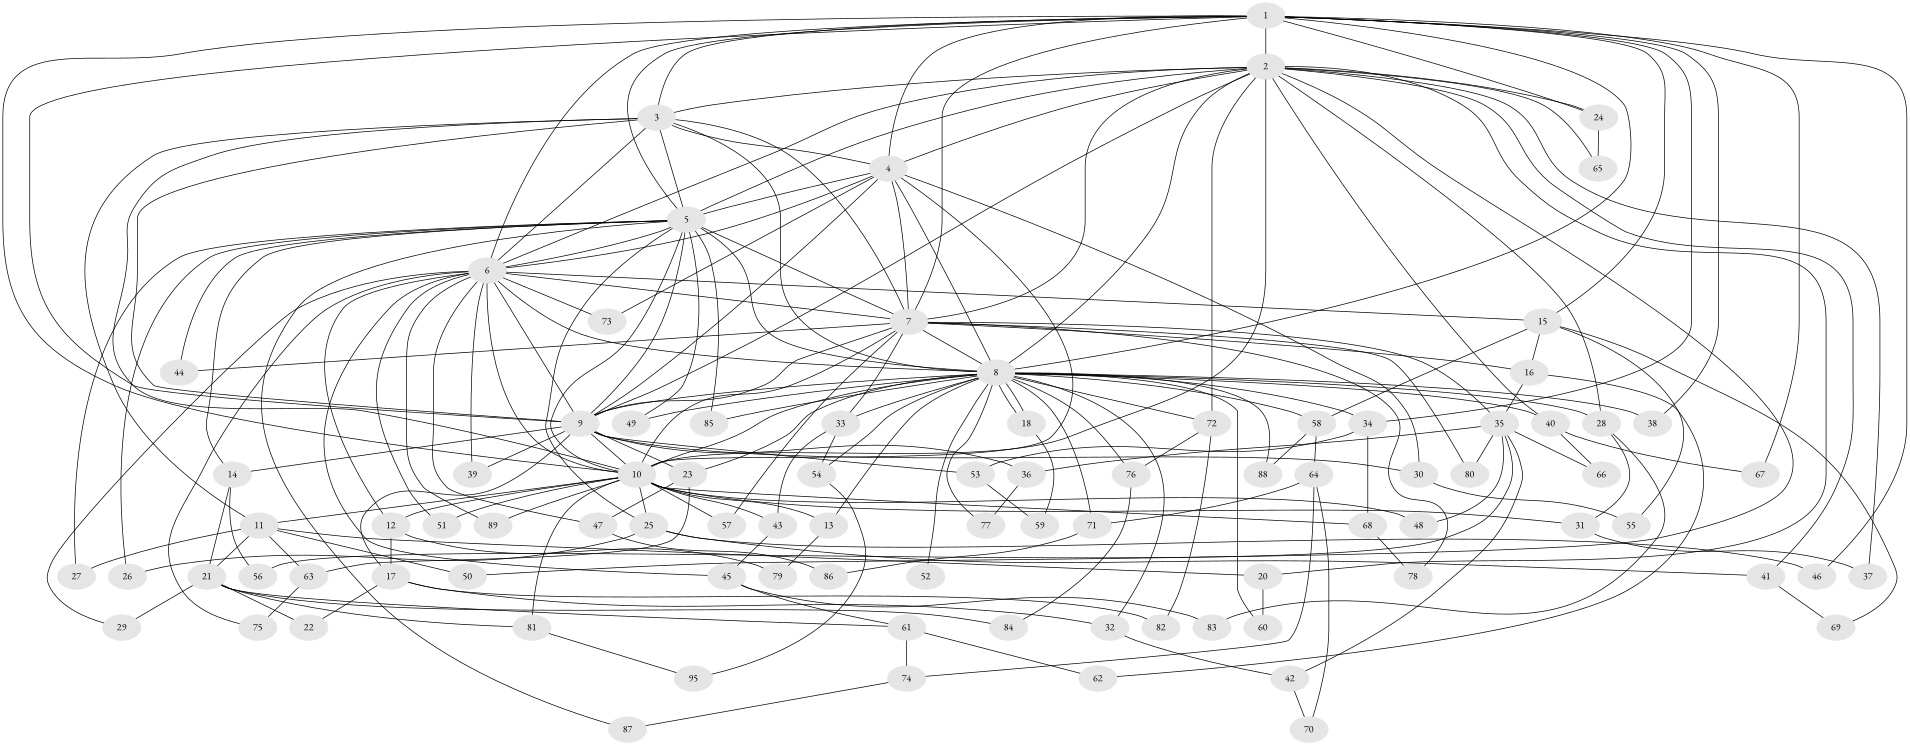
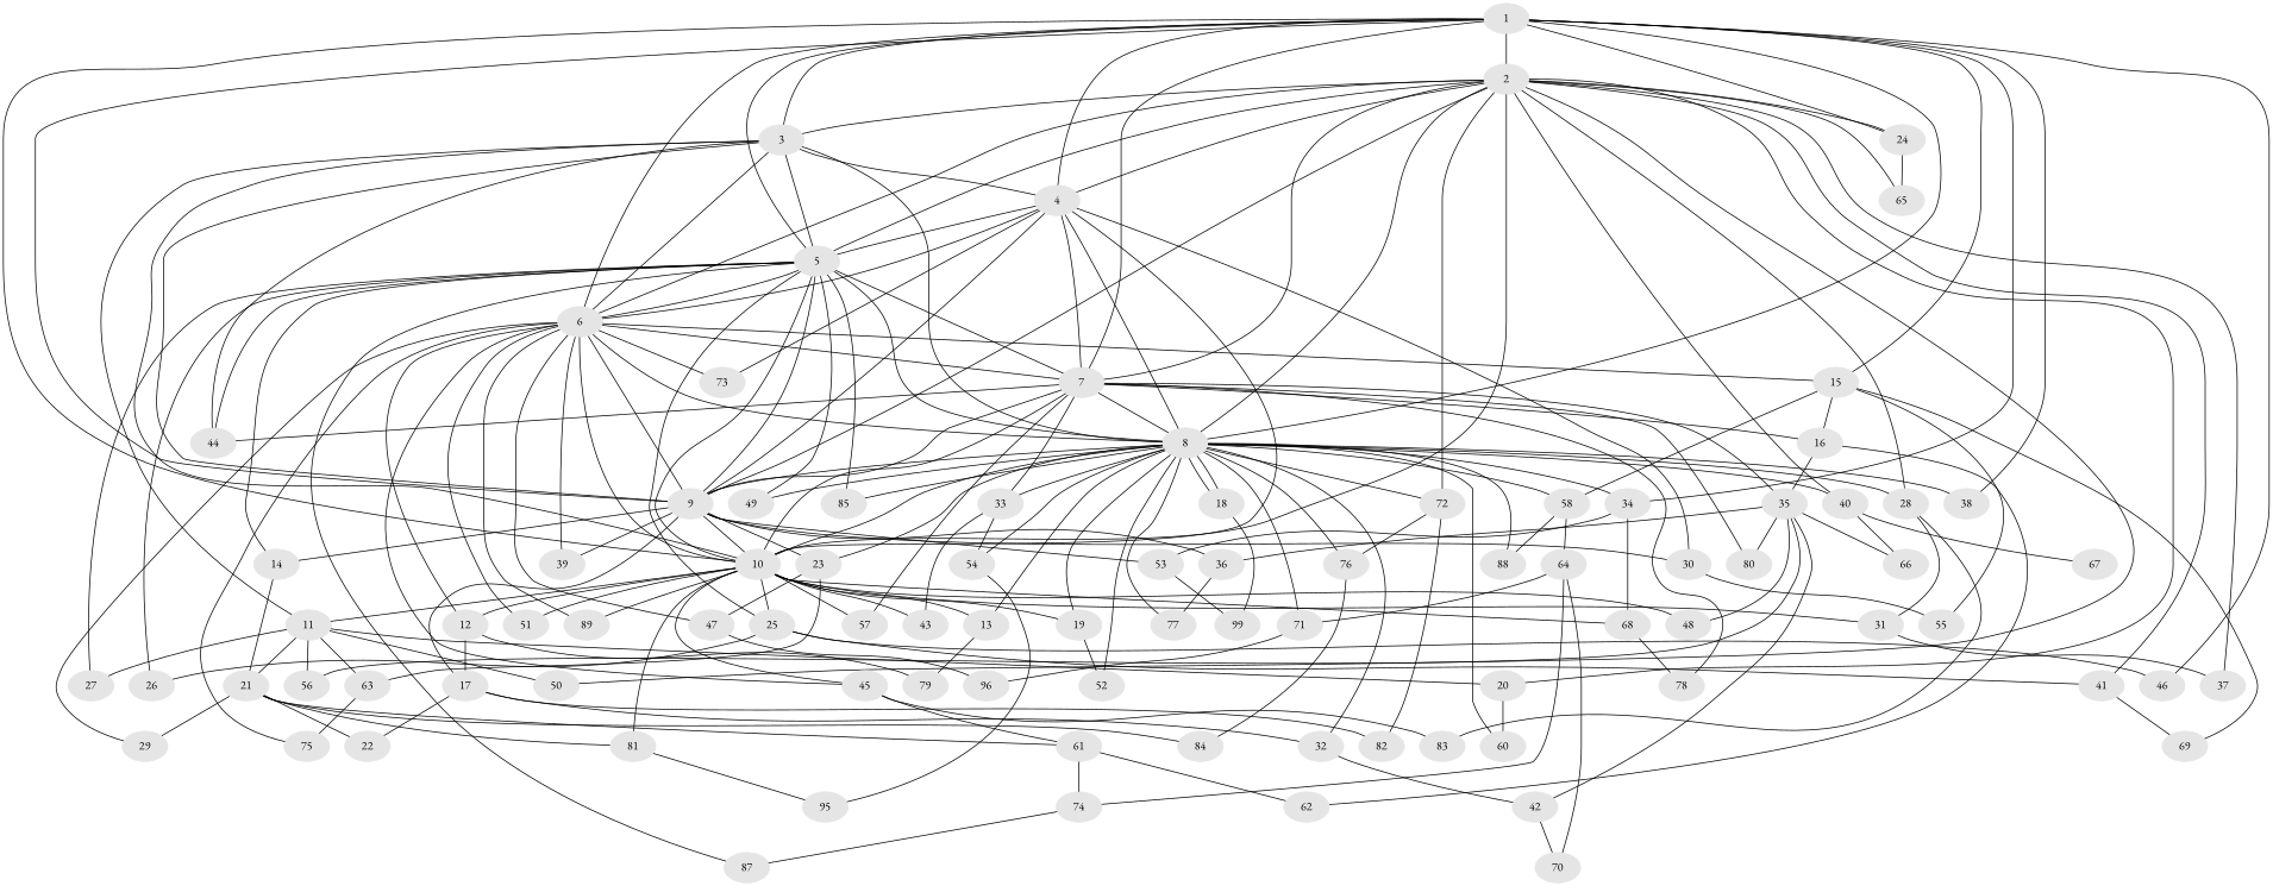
  graph {
    fontname="EB Garamond"
    node [color=gray90 fontname="EB Garamond" style=filled]
    edge [fontname="EB Garamond"]
    1
    2
    3
    4
    5
    6
    7
    8
    9
    10
    15
    24
    34
    38
    46
    67
    20
    28
    37
    40
    41
    50
    65
    72
    11
    30
    73
    14
    25
    26
    27
    44
    49
    85
    87
    12
    29
    39
    45
    47
    51
    75
    89
    16
    33
    35
    57
    78
    80
    13
    18
+   19
    23
    32
    52
    54
    58
    60
    71
    76
    77
    88
    17
    36
    53
    31
    43
    48
    68
    81
    55
    69
    83
    66
    82
    21
    56
    63
    64
    70
    74
    79
    61
-   86
+   86 [label=96]
    62
    42
-   59
+   59 [label=99]
    n88 [label=95]
    84
    22
    1 -- 2
    1 -- 3
    1 -- 4
    1 -- 5
    1 -- 6
    1 -- 7
    1 -- 8
    1 -- 9
    1 -- 10
    1 -- 15
    1 -- 24
    1 -- 34
    1 -- 38
    1 -- 46
-   1 -- 67
    2 -- 3
    2 -- 4
    2 -- 5
    2 -- 6
    2 -- 7
    2 -- 8
    2 -- 9
    2 -- 10
    2 -- 24
    2 -- 20
    2 -- 28
    2 -- 37
    2 -- 40
    2 -- 41
    2 -- 50
    2 -- 65
    2 -- 72
    3 -- 4
    3 -- 5
    3 -- 6
-   3 -- 7
+   3 -- 44
    3 -- 8
    3 -- 9
    3 -- 10
    3 -- 11
    4 -- 5
    4 -- 6
    4 -- 7
    4 -- 8
    4 -- 9
    4 -- 10
    4 -- 30
    4 -- 73
    5 -- 6
    5 -- 7
    5 -- 8
    5 -- 9
    5 -- 10
    5 -- 14
    5 -- 25
    5 -- 26
    5 -- 27
    5 -- 44
    5 -- 49
    5 -- 85
    5 -- 87
    6 -- 7
    6 -- 8
    6 -- 9
    6 -- 10
    6 -- 15
    6 -- 73
    6 -- 12
    6 -- 29
    6 -- 39
    6 -- 45
    6 -- 47
    6 -- 51
    6 -- 75
    6 -- 89
    7 -- 8
    7 -- 9
    7 -- 10
    7 -- 44
    7 -- 16
    7 -- 33
    7 -- 35
    7 -- 57
    7 -- 78
    7 -- 80
    8 -- 9
    8 -- 10
    8 -- 34
    8 -- 38
    8 -- 28
    8 -- 40
    8 -- 72
    8 -- 49
    8 -- 85
    8 -- 33
    8 -- 13
    8 -- 18
    8 -- 18
+   8 -- 19
    8 -- 23
    8 -- 32
    8 -- 52
    8 -- 54
    8 -- 58
    8 -- 60
    8 -- 71
    8 -- 76
    8 -- 77
    8 -- 88
    9 -- 10
    9 -- 30
    9 -- 14
    9 -- 39
    9 -- 23
    9 -- 17
    9 -- 36
    9 -- 53
    10 -- 11
    10 -- 25
    10 -- 12
-   43 -- 45
+   10 -- 45
    10 -- 51
    10 -- 89
    10 -- 57
    10 -- 13
+   10 -- 19
    10 -- 31
    10 -- 43
    10 -- 48
    10 -- 68
    10 -- 81
    15 -- 16
    15 -- 58
    15 -- 55
    15 -- 69
    24 -- 65
    34 -- 53
    34 -- 68
    20 -- 60
    28 -- 31
    28 -- 83
    40 -- 67
    40 -- 66
    41 -- 69
    72 -- 76
    72 -- 82
    11 -- 20
    11 -- 50
    11 -- 27
    11 -- 21
-   14 -- 56
+   11 -- 56
    11 -- 63
    30 -- 55
    14 -- 21
    25 -- 46
    25 -- 41
    25 -- 26
    12 -- 17
    12 -- 79
    45 -- 83
    45 -- 61
    47 -- 86
    16 -- 35
    16 -- 62
    33 -- 54
    33 -- 43
    35 -- 80
    35 -- 36
    35 -- 48
    35 -- 66
    35 -- 56
    35 -- 42
    13 -- 79
    18 -- 59
+   19 -- 52
    23 -- 47
    23 -- 63
    32 -- 42
    54 -- n88
    58 -- 88
    58 -- 64
    71 -- 86
    76 -- 84
    17 -- 32
    17 -- 82
    17 -- 22
    36 -- 77
    53 -- 59
    31 -- 37
    68 -- 78
    81 -- n88
    21 -- 29
    21 -- 81
    21 -- 61
    21 -- 84
    21 -- 22
    63 -- 75
    64 -- 71
    64 -- 70
    64 -- 74
    74 -- 87
    61 -- 74
    61 -- 62
    42 -- 70
  }
